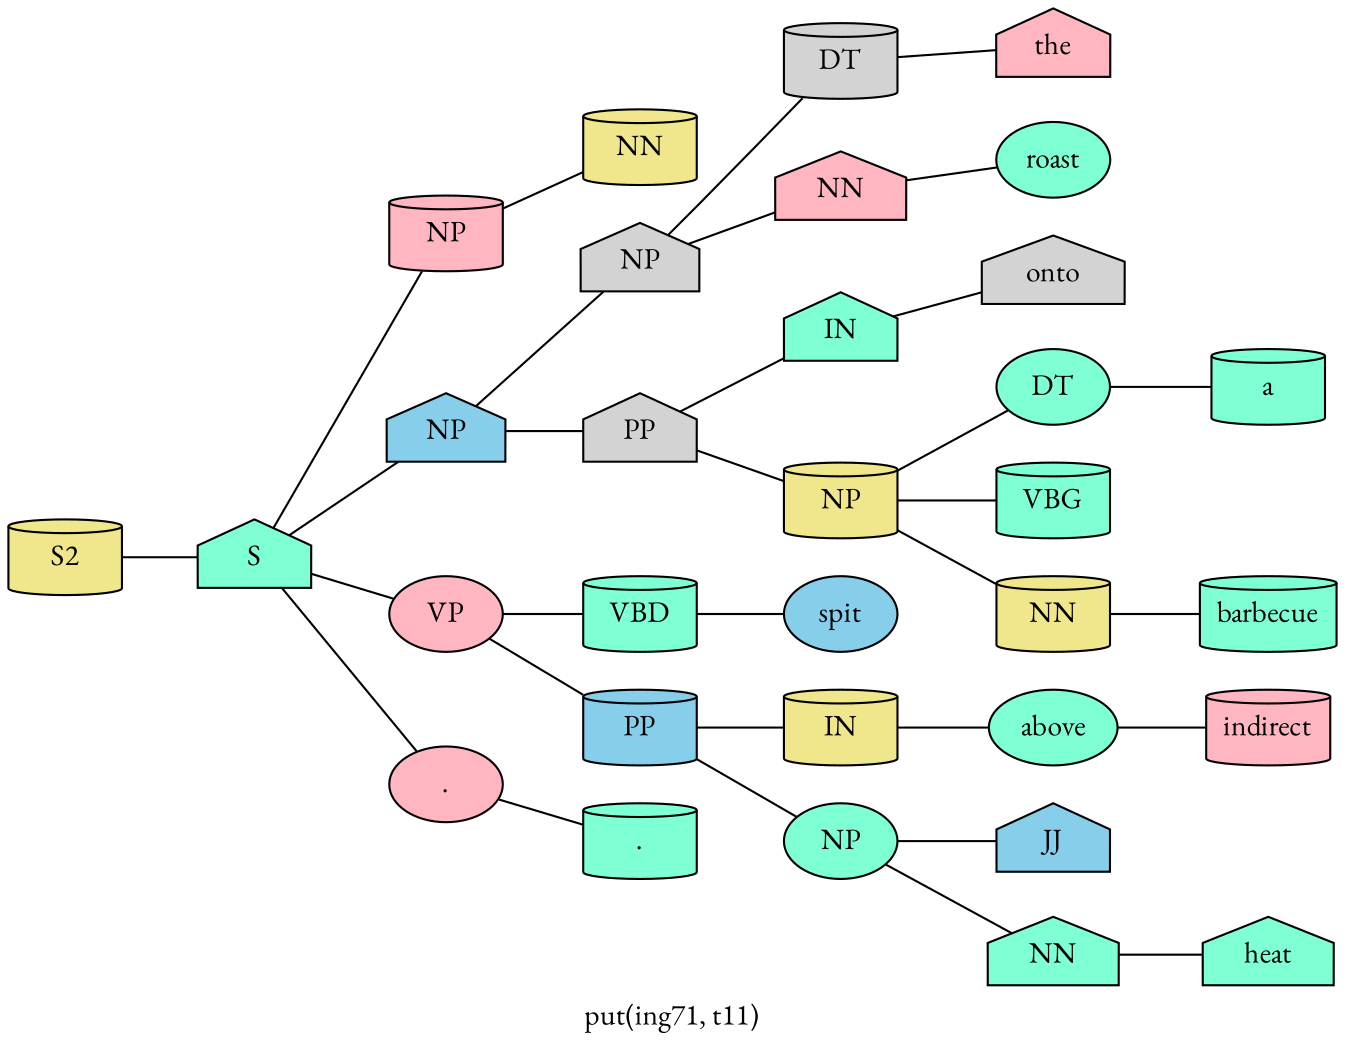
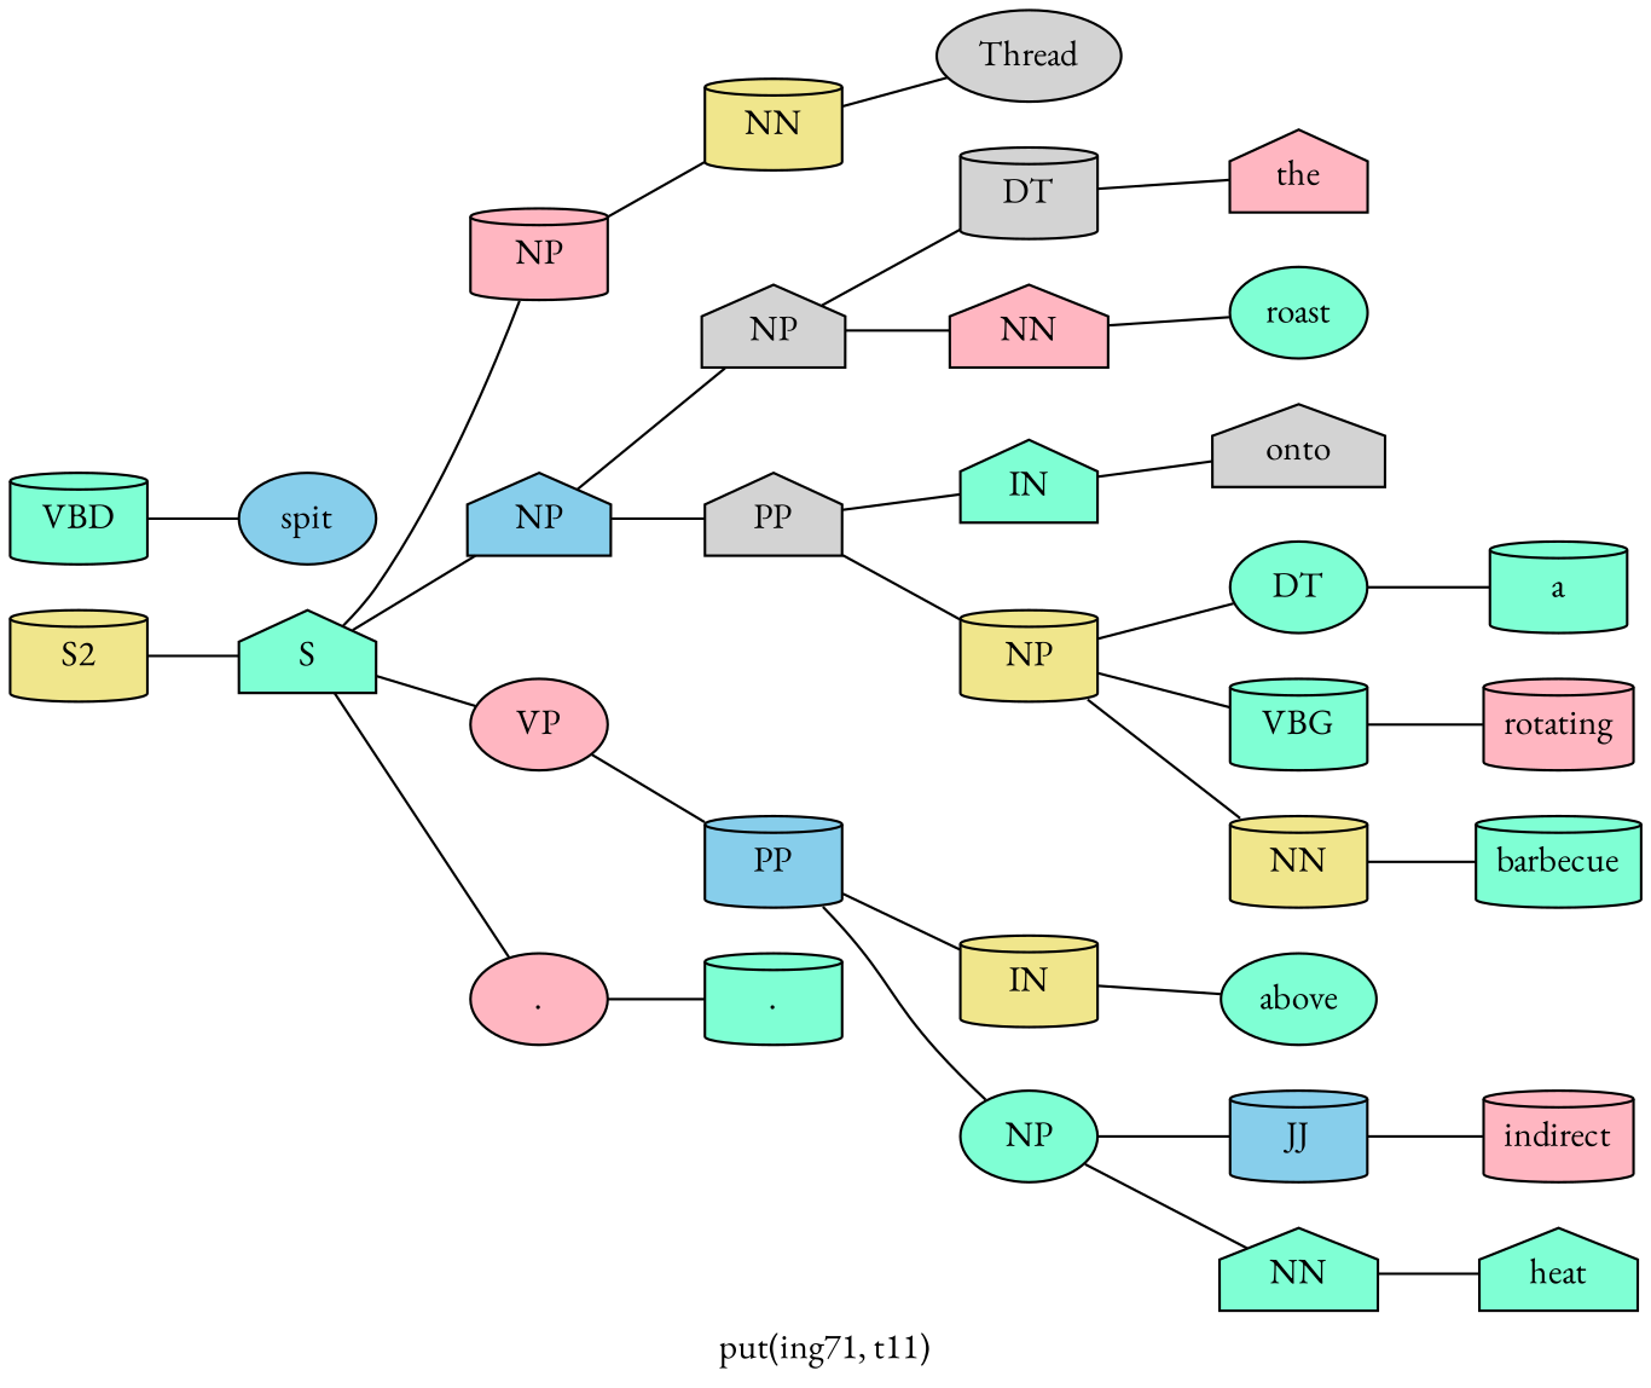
  graph {
    fontname="EB Garamond"
    label="put(ing71, t11)"
    rankdir=LR
    node [fillcolor=aquamarine fontname="EB Garamond" shape=cylinder style=filled]
    edge [fontname="EB Garamond"]
    n1 [fillcolor=khaki label=S2]
    n2 [label=S shape=house]
    n3 [fillcolor=lightpink label=NP]
    n4 [fillcolor=skyblue label=NP shape=house]
    n5 [fillcolor=lightpink label=VP shape=ellipse]
    n6 [fillcolor=lightpink label="." shape=ellipse]
    n7 [fillcolor=khaki label=NN]
    n8 [fillcolor=lightgrey label=NP shape=house]
    n9 [fillcolor=lightgrey label=PP shape=house]
    n10 [label=VBD]
    n11 [fillcolor=skyblue label=PP]
    n12 [label="."]
+   n13 [fillcolor=lightgrey label=Thread shape=ellipse]
    n14 [fillcolor=lightgrey label=DT]
    n15 [fillcolor=lightpink label=NN shape=house]
    n16 [label=IN shape=house]
    n17 [fillcolor=khaki label=NP]
    n18 [fillcolor=lightpink label=the shape=house]
    n19 [label=roast shape=ellipse]
    n20 [fillcolor=lightgrey label=onto shape=house]
    n21 [label=DT shape=ellipse]
    n22 [label=VBG]
    n23 [fillcolor=khaki label=NN]
    n24 [label=a]
+   n25 [fillcolor=lightpink label=rotating]
    n26 [label=barbecue]
    n27 [fillcolor=skyblue label=spit shape=ellipse]
    n28 [fillcolor=khaki label=IN]
    n29 [label=NP shape=ellipse]
    n30 [label=above shape=ellipse]
-   n31 [fillcolor=skyblue label=JJ shape=house]
+   n31 [fillcolor=skyblue label=JJ]
    n32 [label=NN shape=house]
    n33 [fillcolor=lightpink label=indirect]
    n34 [label=heat shape=house]
    n1 -- n2
    n2 -- n3
    n2 -- n4
    n2 -- n5
    n2 -- n6
    n3 -- n7
    n4 -- n8
    n4 -- n9
-   n5 -- n10
    n5 -- n11
    n6 -- n12
+   n7 -- n13
    n8 -- n14
    n8 -- n15
    n9 -- n16
    n9 -- n17
    n10 -- n27
    n11 -- n28
    n11 -- n29
    n14 -- n18
    n15 -- n19
    n16 -- n20
    n17 -- n21
    n17 -- n22
    n17 -- n23
    n21 -- n24
+   n22 -- n25
    n23 -- n26
    n28 -- n30
    n29 -- n31
    n29 -- n32
-   n30 -- n33
+   n31 -- n33
    n32 -- n34
  }
